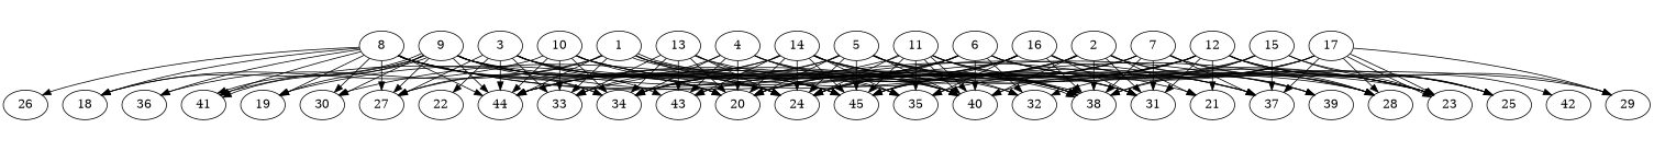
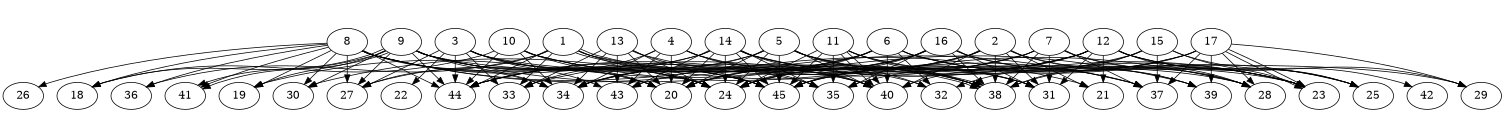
  digraph {
    node [alpha=0.19]
    1 [alpha=0.11 expect_size=9576448]
    24 [alpha=0.15 expect_size=35276800]
    27 [alpha=0.14 expect_size=43270144]
    29 [alpha=0.03 expect_size=9064448]
    33 [expect_size=37210112]
    36 [expect_size=34425856]
    38 [alpha=0.06 expect_size=26514432]
    40 [alpha=0.02 expect_size=6821888]
    44 [alpha=0.14 expect_size=13272064]
    2 [alpha=0.11 expect_size=46818304]
    21 [alpha=0.10 expect_size=20040704]
    23 [alpha=0.08 expect_size=47030272]
    30 [expect_size=18497536]
    31 [alpha=0.17 expect_size=9371648]
    39 [alpha=0.11 expect_size=47001600]
    45 [alpha=0.17 expect_size=44630016]
    3 [alpha=0.18 expect_size=39609344]
    20 [alpha=0.16 expect_size=20376576]
    22 [alpha=0.02 expect_size=30709760]
    43 [alpha=0.15 expect_size=14585856]
    4 [alpha=0.05 expect_size=7033856]
    34 [alpha=0.13 expect_size=8558592]
    35 [alpha=0.13 expect_size=43416576]
    5 [expect_size=39440384]
    32 [alpha=0.07 expect_size=33208320]
    6 [expect_size=17080320]
    19 [alpha=0.04 expect_size=24208384]
    25 [alpha=0.16 expect_size=15267840]
    28 [alpha=0.09 expect_size=44534784]
    7 [alpha=0.03 expect_size=16975872]
    37 [alpha=0.09 expect_size=40608768]
    8 [alpha=0.01 expect_size=12915712]
    18 [alpha=0.05 expect_size=22453248]
    26 [alpha=0.03 expect_size=14896128]
    41 [alpha=0.00 expect_size=5595136]
    42 [alpha=0.09 expect_size=45929472]
    9 [alpha=0.18 expect_size=51551232]
    10 [alpha=0.20 expect_size=10490880]
    11 [alpha=0.05 expect_size=7849984]
    12 [alpha=0.07 expect_size=33561600]
    13 [alpha=0.15 expect_size=12577792]
    14 [alpha=0.12 expect_size=7884800]
    15 [alpha=0.20 expect_size=20081664]
    16 [alpha=0.12 expect_size=17504256]
    17 [alpha=0.01 expect_size=15761408]
    1 -> 24
    1 -> 27
    1 -> 29
    1 -> 33
    1 -> 36
    1 -> 38
    1 -> 38
    1 -> 40
    1 -> 44
    2 -> 38
    2 -> 40
    2 -> 44
    2 -> 21
    2 -> 23
    2 -> 30
    2 -> 31
    2 -> 39
    2 -> 45
    3 -> 24
    3 -> 27
    3 -> 33
    3 -> 44
    3 -> 23
    3 -> 45
    3 -> 20
    3 -> 22
    3 -> 43
    4 -> 33
    4 -> 38
    4 -> 40
    4 -> 20
    4 -> 43
    4 -> 34
    4 -> 35
    5 -> 24
    5 -> 38
    5 -> 40
    5 -> 44
    5 -> 23
    5 -> 31
    5 -> 45
    5 -> 20
    5 -> 34
    5 -> 32
    6 -> 24
    6 -> 40
    6 -> 23
    6 -> 20
    6 -> 34
    6 -> 32
    6 -> 19
    6 -> 25
    6 -> 28
    7 -> 24
    7 -> 38
    7 -> 44
    7 -> 31
    7 -> 34
    7 -> 25
    7 -> 28
    7 -> 37
    8 -> 24
    8 -> 27
    8 -> 36
    8 -> 44
    8 -> 21
    8 -> 30
    8 -> 45
    8 -> 34
    8 -> 35
    8 -> 19
    8 -> 37
    8 -> 18
    8 -> 26
    8 -> 41
    9 -> 24
    9 -> 27
    9 -> 44
    9 -> 30
    9 -> 39
    9 -> 45
    9 -> 20
    9 -> 34
    9 -> 19
    9 -> 28
    9 -> 18
    9 -> 41
    9 -> 41
-   10 -> 33
    10 -> 40
    10 -> 44
    10 -> 20
    10 -> 34
    10 -> 32
    10 -> 28
    10 -> 18
    11 -> 24
    11 -> 38
    11 -> 40
    11 -> 40
    11 -> 31
    11 -> 45
    11 -> 35
    11 -> 37
-   11 -> 41
    12 -> 24
    12 -> 29
    12 -> 33
    12 -> 40
    12 -> 21
    12 -> 31
    12 -> 45
    12 -> 43
    12 -> 25
    12 -> 28
    12 -> 42
    13 -> 24
    13 -> 33
    13 -> 45
    13 -> 20
    13 -> 43
    13 -> 34
    13 -> 37
    14 -> 24
    14 -> 27
    14 -> 38
    14 -> 40
    14 -> 44
    14 -> 23
    14 -> 31
    14 -> 45
    14 -> 20
    14 -> 43
    14 -> 35
    15 -> 38
    15 -> 23
    15 -> 20
    15 -> 32
    15 -> 25
    15 -> 37
    16 -> 24
    16 -> 38
    16 -> 23
    16 -> 31
    16 -> 39
    16 -> 45
    16 -> 20
    16 -> 34
    16 -> 35
    17 -> 29
    17 -> 38
    17 -> 23
    17 -> 23
+   17 -> 39
    17 -> 45
    17 -> 35
    17 -> 28
    17 -> 37
  }
